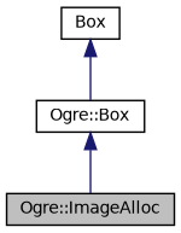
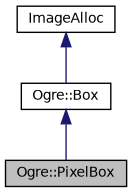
  digraph {
    node [color=black fontname=Helvetica fontsize=10 shape=record]
    edge [color=midnightblue dir=back fontname=Helvetica fontsize=10 labelfontname=Helvetica labelfontsize=10 style=solid]
-   n1 [fillcolor=grey75 fontcolor=black height=0.2 label="Ogre::ImageAlloc" style=filled width=0.4]
+   n1 [fillcolor=grey75 fontcolor=black height=0.2 label="Ogre::PixelBox" style=filled width=0.4]
    n2 [height=0.2 label="Ogre::Box" width=0.4]
-   n3 [height=0.2 label=Box width=0.4]
+   n3 [height=0.2 label=ImageAlloc width=0.4]
    n2 -> n1
    n3 -> n2
  }
